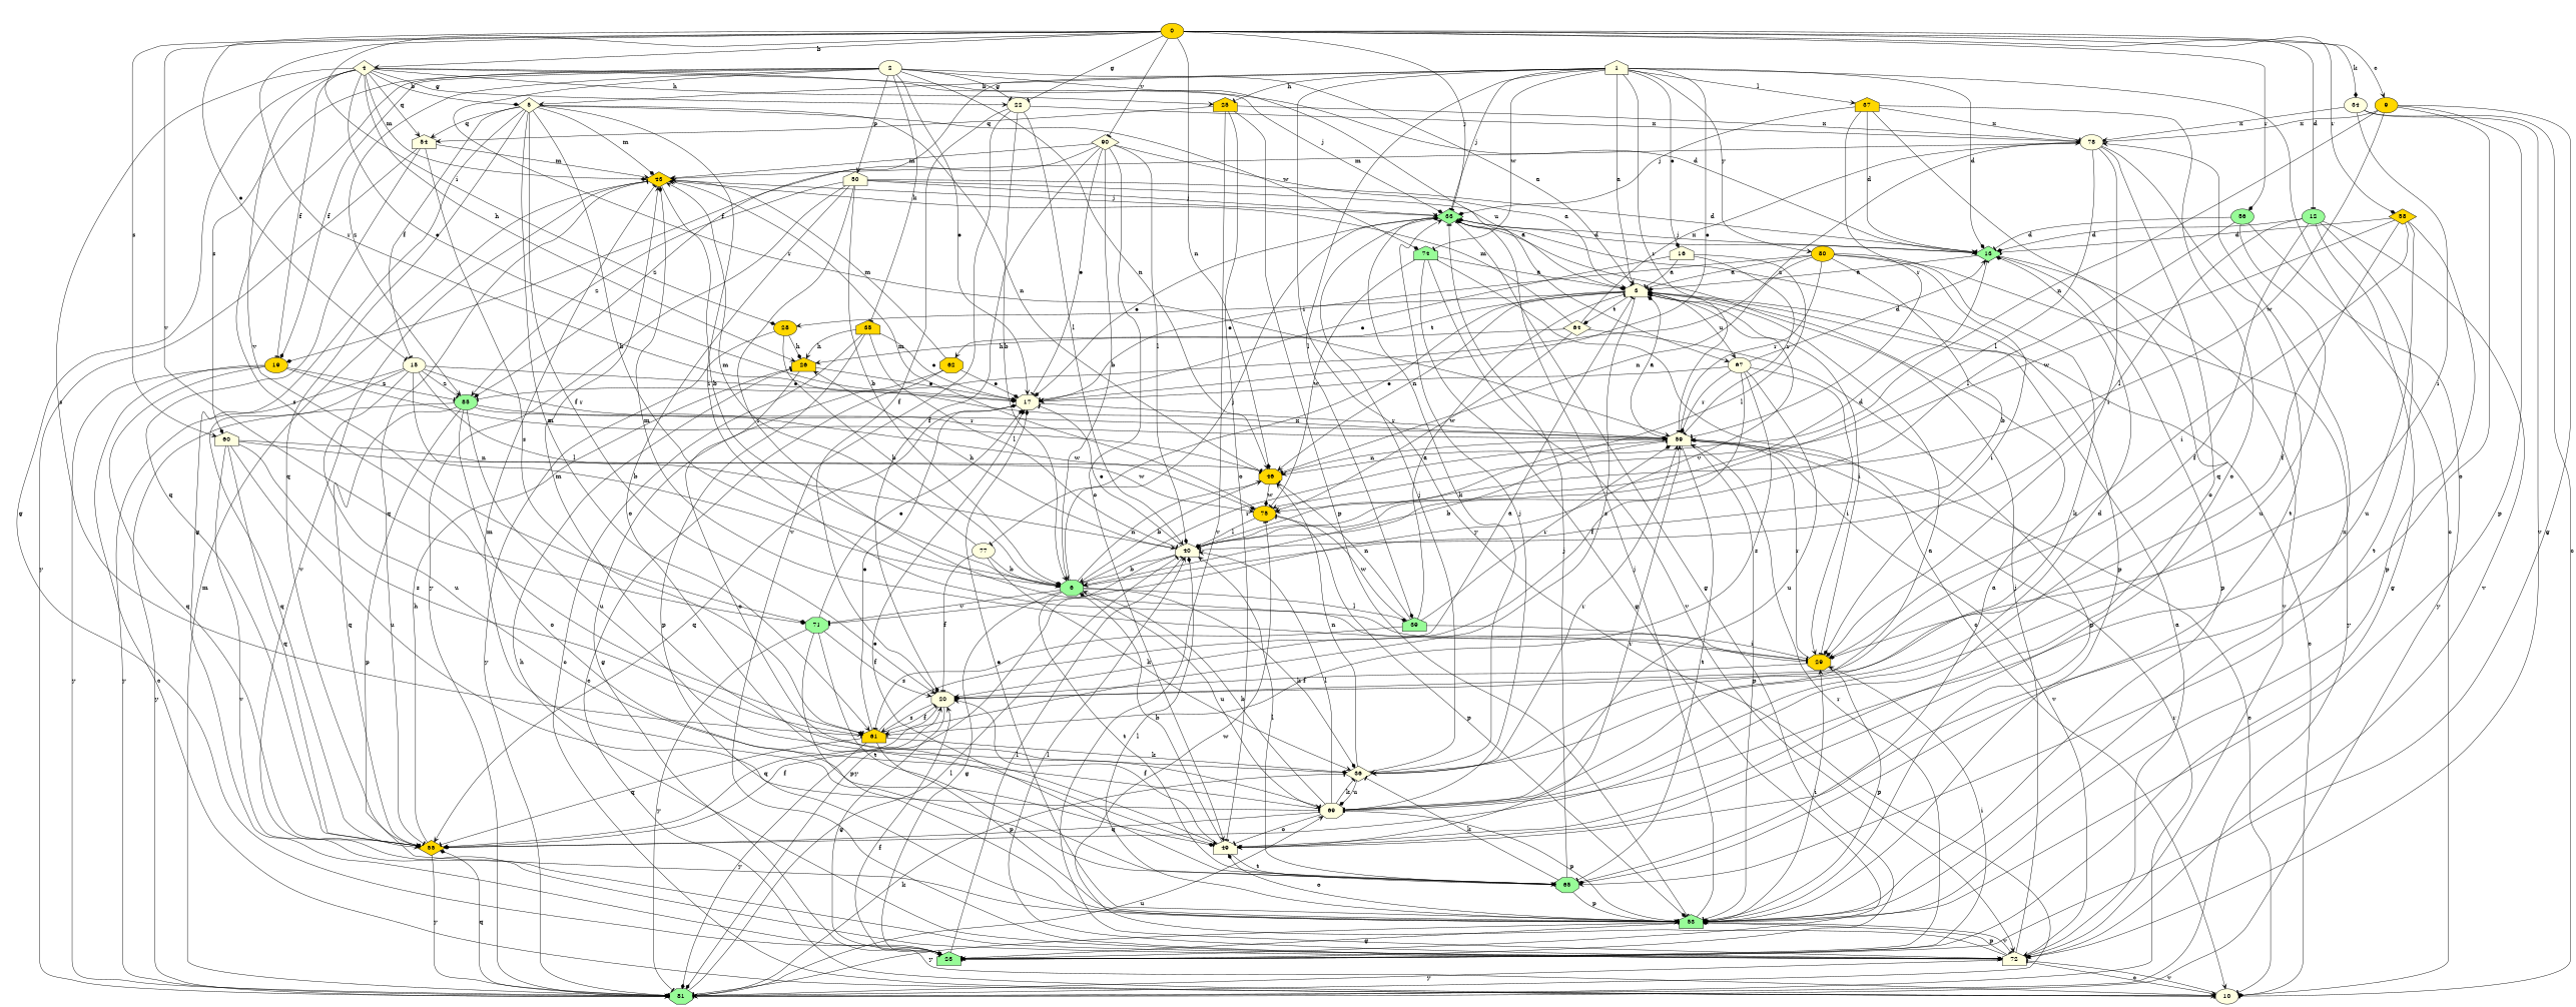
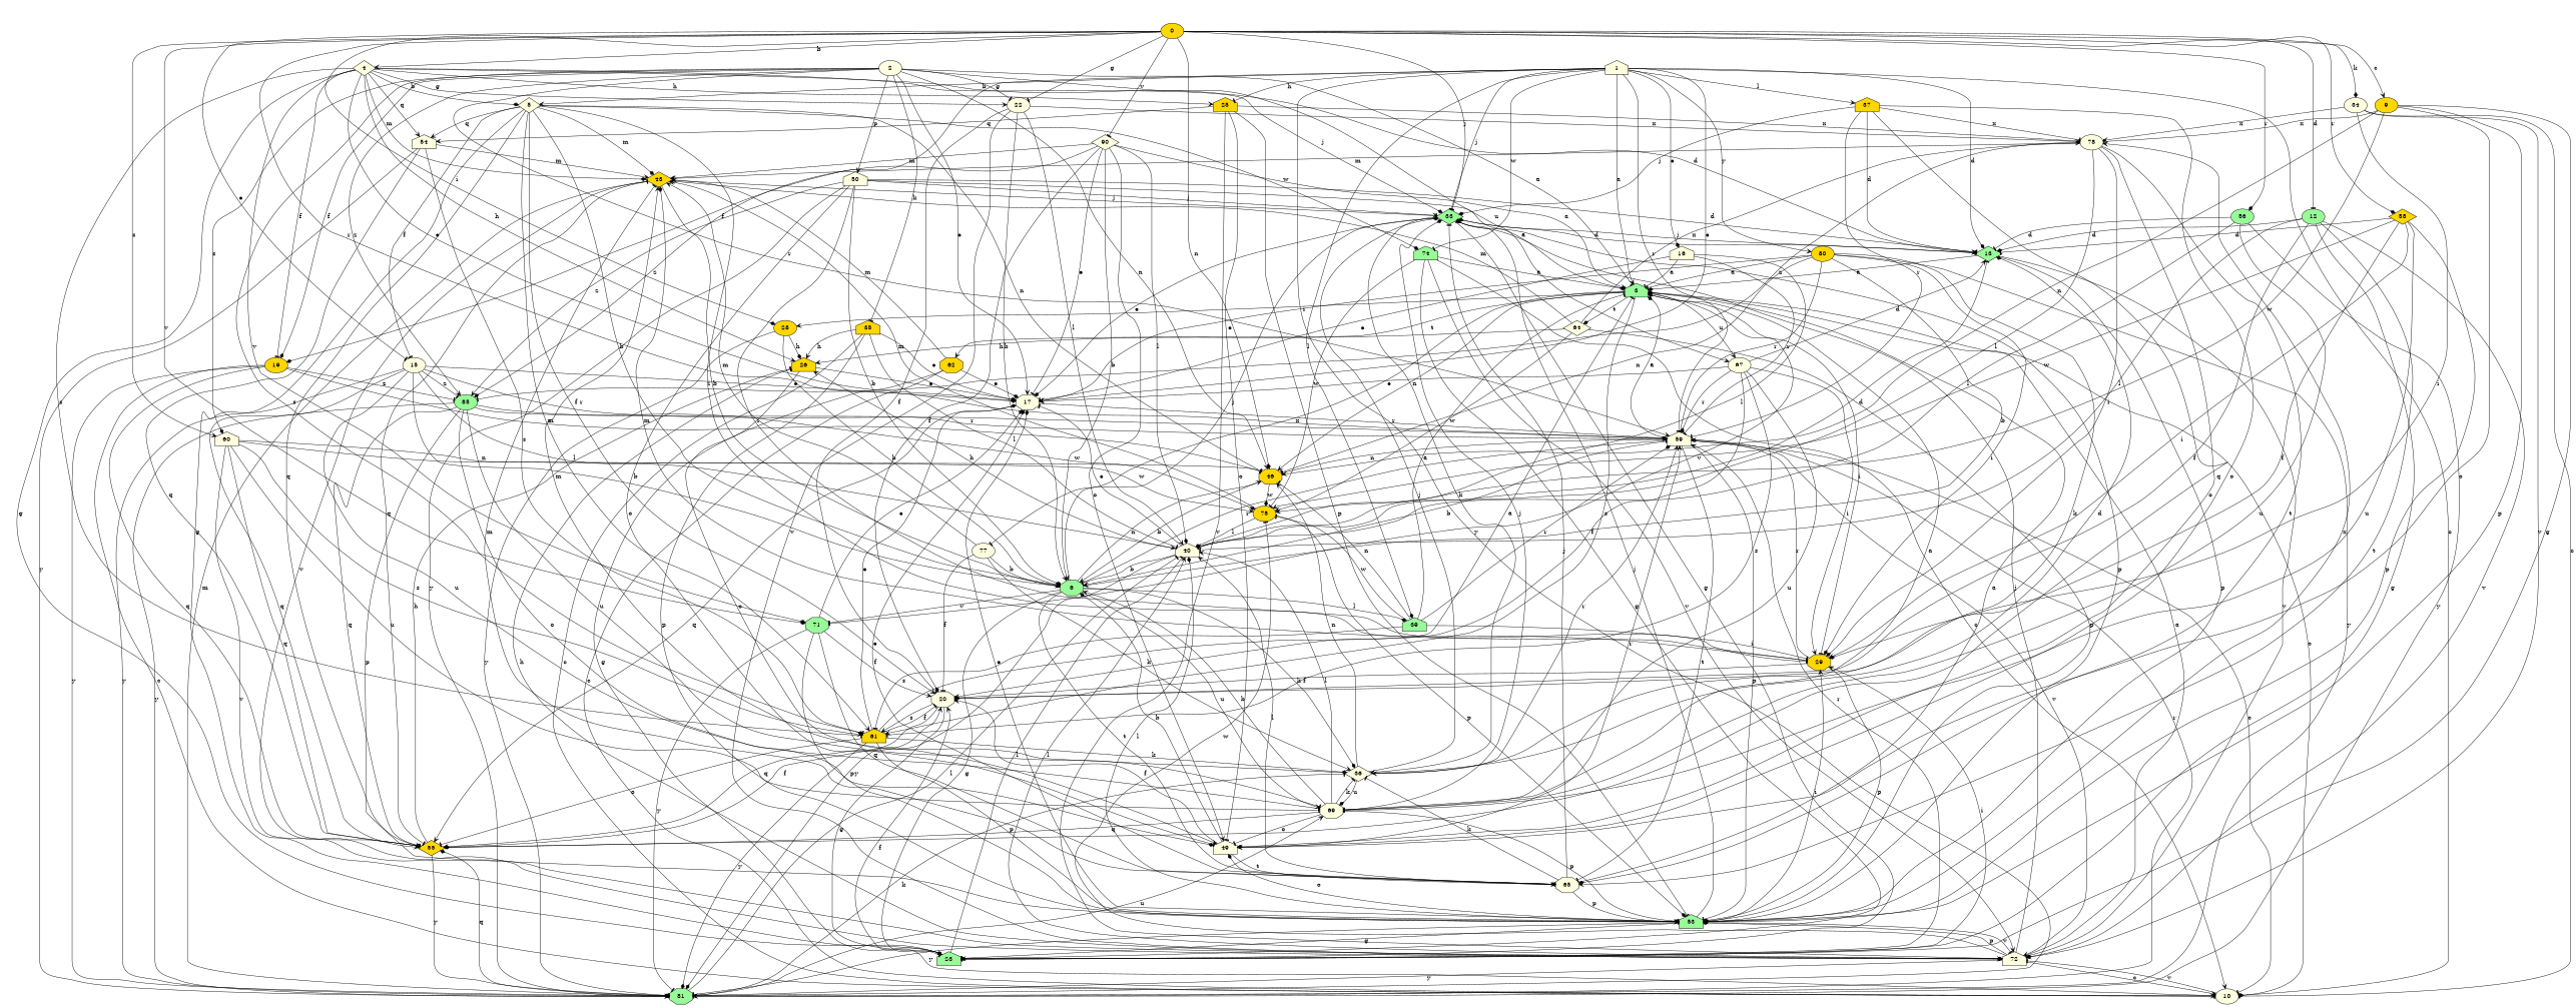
  strict digraph {
    node [fillcolor=lightyellow shape=house style=filled]
    edge [arrowhead=vee]
    0 [fillcolor=gold shape=ellipse]
    4 [shape=diamond]
    9 [fillcolor=gold shape=ellipse]
    12 [fillcolor=palegreen shape=ellipse]
    15 [shape=ellipse]
    22 [shape=ellipse]
    28 [fillcolor=gold shape=ellipse]
    33 [fillcolor=palegreen shape=diamond]
    34 [shape=ellipse]
    46 [fillcolor=gold shape=octagon]
    56 [fillcolor=palegreen shape=ellipse]
    58 [fillcolor=gold shape=diamond]
    59
    60
    n15 [label=90 shape=diamond]
    71 [fillcolor=palegreen shape=octagon]
    5 [shape=diamond]
    13 [fillcolor=palegreen shape=diamond]
    17 [shape=octagon]
    19 [fillcolor=gold shape=ellipse]
    25 [fillcolor=gold]
    54
    61 [fillcolor=gold]
    23 [fillcolor=palegreen]
    26 [fillcolor=gold]
    43 [fillcolor=gold shape=diamond]
    49
    53 [fillcolor=palegreen]
    75 [fillcolor=gold shape=ellipse]
    78 [shape=ellipse]
    20 [shape=octagon]
-   65 [fillcolor=palegreen shape=octagon]
+   65 [shape=octagon]
    72
    40
    81 [fillcolor=palegreen shape=octagon]
    85 [fillcolor=palegreen shape=ellipse]
    6 [fillcolor=palegreen shape=octagon]
    55 [fillcolor=gold shape=diamond]
    69 [shape=octagon]
    36 [shape=diamond]
    10 [shape=ellipse]
    29 [fillcolor=gold shape=octagon]
-   3
+   3 [fillcolor=palegreen]
    1
    16
    37 [fillcolor=gold]
    39 [fillcolor=palegreen]
    74 [fillcolor=palegreen]
    80 [fillcolor=gold shape=ellipse]
    67 [shape=ellipse]
    62 [fillcolor=gold shape=octagon]
    64 [shape=diamond]
    77 [shape=ellipse]
    2 [shape=ellipse]
    35 [fillcolor=gold]
    50
    0 -> 4 [label=b]
    0 -> 9 [label=c]
    0 -> 12 [arrowhead=tee label=d]
    0 -> 15 [arrowhead=tee label=e]
    0 -> 22 [arrowhead=tee label=g]
    0 -> 28 [arrowhead=diamond label=i]
    0 -> 33 [arrowhead=tee label=j]
    0 -> 34 [arrowhead=diamond label=k]
    0 -> 46 [arrowhead=diamond label=n]
    0 -> 56 [arrowhead=diamond label=r]
    0 -> 58 [arrowhead=diamond label=r]
    0 -> 59 [arrowhead=diamond label=r]
    0 -> 60 [label=s]
    0 -> n15 [arrowhead=tee label=v]
    0 -> 71 [arrowhead=diamond label=v]
    4 -> 22 [label=g]
    4 -> 33 [arrowhead=diamond label=j]
    4 -> 71 [arrowhead=diamond label=v]
    4 -> 5 [arrowhead=diamond label=b]
    4 -> 13 [label=d]
    4 -> 17 [arrowhead=diamond label=e]
    4 -> 19 [arrowhead=tee label=f]
    4 -> 25 [label=h]
    4 -> 54 [label=q]
    4 -> 61 [arrowhead=tee label=s]
    4 -> 23 [label=g]
    4 -> 26 [label=h]
    4 -> 43 [arrowhead=diamond label=m]
    9 -> 46 [label=n]
    9 -> 23 [arrowhead=tee label=g]
    9 -> 49 [label=o]
    9 -> 53 [arrowhead=diamond label=p]
    9 -> 75 [label=w]
    9 -> 78 [arrowhead=tee label=x]
    12 -> 13 [arrowhead=diamond label=d]
    12 -> 23 [arrowhead=diamond label=g]
    12 -> 20 [arrowhead=tee label=f]
    12 -> 65 [label=t]
    12 -> 72 [arrowhead=diamond label=v]
    12 -> 40 [arrowhead=tee label=l]
    15 -> 59 [label=r]
    15 -> 17 [arrowhead=diamond label=e]
    15 -> 40 [label=l]
    15 -> 81 [arrowhead=diamond label=y]
    15 -> 85 [arrowhead=tee label=z]
    15 -> 6 [arrowhead=diamond label=b]
    15 -> 55 [label=q]
    15 -> 69 [arrowhead=tee label=u]
    22 -> 78 [label=x]
    22 -> 20 [arrowhead=tee label=f]
    22 -> 72 [label=v]
    22 -> 40 [label=l]
    22 -> 6 [label=b]
    28 -> 26 [arrowhead=diamond label=h]
    28 -> 81 [arrowhead=diamond label=y]
    28 -> 6 [arrowhead=tee label=b]
    33 -> 13 [arrowhead=tee label=d]
    33 -> 17 [arrowhead=diamond label=e]
    33 -> 23 [arrowhead=tee label=g]
    33 -> 53 [arrowhead=tee label=p]
    33 -> 36 [label=k]
    34 -> 78 [label=x]
    34 -> 72 [label=v]
    34 -> 10 [arrowhead=tee label=c]
    34 -> 29 [arrowhead=diamond label=i]
    46 -> 75 [arrowhead=diamond label=w]
    46 -> 6 [label=b]
    56 -> 13 [arrowhead=tee label=d]
    56 -> 40 [arrowhead=tee label=l]
    56 -> 81 [arrowhead=tee label=y]
    56 -> 69 [arrowhead=tee label=u]
    58 -> 13 [arrowhead=tee label=d]
    58 -> 53 [label=p]
    58 -> 75 [label=w]
    58 -> 20 [arrowhead=tee label=f]
    58 -> 69 [arrowhead=tee label=u]
    58 -> 29 [label=i]
    59 -> 46 [arrowhead=tee label=n]
    59 -> 53 [arrowhead=tee label=p]
    59 -> 65 [arrowhead=tee label=t]
    59 -> 72 [label=v]
    59 -> 6 [label=b]
    59 -> 10 [arrowhead=tee label=c]
    59 -> 3 [arrowhead=diamond label=a]
    60 -> 46 [arrowhead=tee label=n]
    60 -> 61 [label=s]
    60 -> 75 [label=w]
    60 -> 72 [label=v]
    60 -> 55 [arrowhead=tee label=q]
    60 -> 69 [arrowhead=tee label=u]
    n15 -> 17 [arrowhead=tee label=e]
    n15 -> 43 [label=m]
    n15 -> 49 [label=o]
    n15 -> 20 [arrowhead=diamond label=f]
    n15 -> 40 [arrowhead=diamond label=l]
    n15 -> 85 [arrowhead=diamond label=z]
    n15 -> 6 [label=b]
    n15 -> 3 [label=a]
    71 -> 17 [arrowhead=diamond label=e]
    71 -> 53 [arrowhead=tee label=p]
    71 -> 20 [label=f]
-   71 -> 65 [arrowhead=diamond label=t]
+   71 -> 65 [arrowhead=diamond label=q]
    71 -> 81 [arrowhead=tee label=y]
    5 -> 15 [arrowhead=tee label=f]
    5 -> 46 [arrowhead=tee label=n]
    5 -> 54 [label=q]
    5 -> 61 [label=s]
    5 -> 23 [arrowhead=diamond label=g]
    5 -> 43 [arrowhead=diamond label=m]
    5 -> 20 [label=f]
    5 -> 6 [arrowhead=tee label=b]
    5 -> 55 [arrowhead=diamond label=q]
    5 -> 29 [arrowhead=tee label=i]
    5 -> 74 [arrowhead=diamond label=w]
    13 -> 33 [arrowhead=diamond label=j]
    13 -> 53 [arrowhead=diamond label=p]
    13 -> 72 [arrowhead=tee label=v]
    13 -> 3 [arrowhead=diamond label=a]
    17 -> 59 [arrowhead=diamond label=r]
    17 -> 55 [label=q]
    19 -> 46 [arrowhead=tee label=n]
    19 -> 81 [arrowhead=tee label=y]
    19 -> 85 [arrowhead=tee label=z]
    19 -> 55 [arrowhead=diamond label=q]
    19 -> 10 [arrowhead=tee label=c]
    25 -> 54 [label=q]
    25 -> 49 [arrowhead=tee label=o]
    25 -> 53 [arrowhead=tee label=p]
    25 -> 78 [arrowhead=tee label=x]
    25 -> 72 [arrowhead=diamond label=v]
    54 -> 61 [arrowhead=tee label=s]
    54 -> 43 [label=m]
    54 -> 81 [label=y]
    54 -> 55 [arrowhead=diamond label=q]
    61 -> 17 [arrowhead=diamond label=e]
    61 -> 53 [label=p]
    61 -> 20 [arrowhead=tee label=f]
    61 -> 81 [arrowhead=diamond label=y]
-   61 -> 55 [arrowhead=tee label=q]
+   61 -> 55 [arrowhead=tee label=o]
    61 -> 36 [arrowhead=diamond label=k]
    61 -> 3 [arrowhead=tee label=a]
    23 -> 59 [label=r]
    23 -> 40 [arrowhead=tee label=l]
    23 -> 29 [label=i]
    26 -> 17 [label=e]
    26 -> 49 [label=o]
    43 -> 33 [arrowhead=tee label=j]
    43 -> 72 [arrowhead=diamond label=v]
    43 -> 6 [label=b]
    43 -> 55 [arrowhead=tee label=q]
    49 -> 59 [label=r]
    49 -> 20 [label=f]
    49 -> 65 [label=t]
    49 -> 6 [arrowhead=diamond label=b]
    53 -> 33 [arrowhead=diamond label=j]
    53 -> 17 [arrowhead=diamond label=e]
    53 -> 23 [arrowhead=tee label=g]
    53 -> 49 [arrowhead=diamond label=o]
    53 -> 78 [label=x]
    53 -> 72 [arrowhead=tee label=v]
    53 -> 40 [arrowhead=diamond label=l]
    53 -> 81 [arrowhead=tee label=y]
    53 -> 29 [label=i]
    75 -> 43 [label=m]
    75 -> 53 [arrowhead=diamond label=p]
    75 -> 40 [arrowhead=diamond label=l]
    78 -> 43 [label=m]
    78 -> 49 [arrowhead=diamond label=o]
    78 -> 65 [arrowhead=diamond label=t]
    78 -> 40 [arrowhead=tee label=l]
    78 -> 85 [arrowhead=tee label=z]
    78 -> 29 [arrowhead=diamond label=i]
    20 -> 61 [label=s]
    20 -> 23 [arrowhead=diamond label=g]
    20 -> 55 [label=q]
    65 -> 33 [arrowhead=tee label=j]
    65 -> 17 [arrowhead=diamond label=e]
    65 -> 43 [arrowhead=tee label=m]
    65 -> 53 [label=p]
    65 -> 40 [label=l]
    65 -> 36 [arrowhead=tee label=k]
    65 -> 3 [arrowhead=tee label=a]
    72 -> 33 [arrowhead=tee label=j]
    72 -> 26 [arrowhead=tee label=h]
    72 -> 53 [arrowhead=diamond label=p]
    72 -> 75 [arrowhead=tee label=w]
    72 -> 40 [label=l]
    72 -> 81 [arrowhead=tee label=y]
    72 -> 10 [label=c]
    72 -> 3 [arrowhead=diamond label=a]
    40 -> 13 [arrowhead=tee label=d]
    40 -> 17 [arrowhead=tee label=e]
    40 -> 26 [label=h]
    40 -> 81 [arrowhead=diamond label=y]
    40 -> 6 [arrowhead=tee label=b]
    81 -> 59 [arrowhead=diamond label=r]
    81 -> 43 [arrowhead=tee label=m]
    81 -> 40 [arrowhead=tee label=l]
    81 -> 55 [arrowhead=diamond label=q]
    81 -> 69 [label=u]
    81 -> 36 [arrowhead=tee label=k]
    85 -> 59 [label=r]
    85 -> 49 [arrowhead=diamond label=o]
    85 -> 53 [arrowhead=tee label=p]
    85 -> 75 [arrowhead=diamond label=w]
    85 -> 81 [arrowhead=diamond label=y]
    85 -> 55 [label=q]
    85 -> 69 [arrowhead=tee label=u]
    6 -> 33 [arrowhead=tee label=j]
    6 -> 46 [label=n]
    6 -> 59 [arrowhead=tee label=r]
    6 -> 71 [arrowhead=tee label=v]
    6 -> 23 [arrowhead=tee label=g]
    6 -> 65 [arrowhead=tee label=t]
    6 -> 69 [label=u]
    6 -> 36 [arrowhead=diamond label=k]
    6 -> 39 [arrowhead=diamond label=l]
    55 -> 26 [arrowhead=tee label=h]
    55 -> 20 [label=f]
    55 -> 81 [arrowhead=tee label=y]
-   69 -> 33 [label=j]
+   69 -> 33 [arrowhead=diamond label=j]
    69 -> 49 [arrowhead=tee label=o]
    69 -> 53 [arrowhead=diamond label=p]
    69 -> 40 [label=l]
    69 -> 6 [label=b]
    69 -> 55 [arrowhead=diamond label=q]
    69 -> 36 [arrowhead=tee label=k]
    69 -> 3 [arrowhead=diamond label=a]
    36 -> 33 [arrowhead=diamond label=j]
    36 -> 46 [label=n]
    36 -> 59 [label=r]
    36 -> 13 [arrowhead=diamond label=d]
    36 -> 43 [label=m]
    36 -> 69 [arrowhead=diamond label=u]
    10 -> 20 [label=f]
    10 -> 72 [arrowhead=tee label=v]
    29 -> 59 [label=r]
    29 -> 43 [arrowhead=diamond label=m]
    29 -> 53 [arrowhead=diamond label=p]
    29 -> 20 [arrowhead=diamond label=f]
    3 -> 28 [label=i]
    3 -> 46 [label=n]
    3 -> 71 [arrowhead=tee label=v]
    3 -> 61 [label=s]
    3 -> 10 [arrowhead=tee label=c]
    3 -> 29 [arrowhead=tee label=i]
    3 -> 67 [label=u]
    3 -> 62 [label=t]
    3 -> 64 [arrowhead=diamond label=t]
    3 -> 77 [arrowhead=tee label=x]
    1 -> 33 [arrowhead=tee label=j]
    1 -> 59 [arrowhead=tee label=r]
    1 -> 5 [label=b]
    1 -> 13 [arrowhead=diamond label=d]
    1 -> 17 [label=e]
    1 -> 19 [arrowhead=diamond label=f]
    1 -> 25 [arrowhead=tee label=h]
    1 -> 81 [label=y]
    1 -> 10 [arrowhead=diamond label=c]
    1 -> 3 [label=a]
    1 -> 16 [arrowhead=diamond label=e]
    1 -> 37 [label=l]
    1 -> 39 [arrowhead=diamond label=l]
    1 -> 74 [arrowhead=tee label=w]
    1 -> 80 [label=y]
    16 -> 59 [arrowhead=tee label=r]
    16 -> 17 [arrowhead=tee label=e]
    16 -> 40 [label=l]
    16 -> 3 [arrowhead=tee label=a]
    37 -> 33 [arrowhead=diamond label=j]
    37 -> 59 [arrowhead=tee label=r]
    37 -> 13 [label=d]
    37 -> 49 [label=o]
    37 -> 78 [arrowhead=tee label=x]
    37 -> 55 [arrowhead=diamond label=q]
    39 -> 46 [arrowhead=tee label=n]
    39 -> 59 [arrowhead=diamond label=r]
    39 -> 61 [arrowhead=tee label=s]
    39 -> 75 [arrowhead=tee label=w]
    39 -> 29 [arrowhead=tee label=i]
    39 -> 3 [arrowhead=tee label=a]
    74 -> 23 [label=g]
    74 -> 75 [arrowhead=tee label=w]
    74 -> 72 [label=v]
    74 -> 10 [label=c]
    74 -> 3 [arrowhead=diamond label=a]
    80 -> 46 [arrowhead=tee label=n]
    80 -> 59 [arrowhead=tee label=r]
    80 -> 17 [label=e]
    80 -> 81 [label=y]
    80 -> 6 [label=b]
    80 -> 36 [label=k]
    80 -> 29 [arrowhead=diamond label=i]
    80 -> 3 [arrowhead=tee label=a]
    67 -> 59 [arrowhead=diamond label=r]
    67 -> 13 [label=d]
    67 -> 17 [label=e]
    67 -> 61 [arrowhead=tee label=s]
    67 -> 20 [label=f]
    67 -> 69 [arrowhead=tee label=u]
    67 -> 29 [label=i]
    62 -> 17 [arrowhead=diamond label=e]
    62 -> 23 [arrowhead=diamond label=g]
    62 -> 43 [label=m]
    62 -> 10 [label=c]
    64 -> 26 [label=h]
    64 -> 43 [label=m]
    64 -> 53 [arrowhead=diamond label=p]
    64 -> 75 [label=w]
    64 -> 78 [label=x]
    77 -> 43 [label=m]
    77 -> 20 [arrowhead=tee label=f]
    77 -> 6 [label=b]
    77 -> 36 [label=k]
    2 -> 22 [arrowhead=tee label=g]
    2 -> 46 [label=n]
    2 -> 59 [label=r]
    2 -> 60 [arrowhead=diamond label=s]
    2 -> 17 [label=e]
    2 -> 19 [arrowhead=diamond label=f]
    2 -> 61 [arrowhead=diamond label=s]
    2 -> 85 [label=z]
    2 -> 3 [arrowhead=tee label=a]
    2 -> 67 [label=u]
    2 -> 35 [arrowhead=tee label=k]
    2 -> 50 [label=p]
    35 -> 17 [arrowhead=diamond label=e]
    35 -> 26 [label=h]
    35 -> 53 [arrowhead=tee label=p]
    35 -> 40 [arrowhead=tee label=l]
    35 -> 10 [arrowhead=tee label=c]
    50 -> 33 [label=j]
    50 -> 13 [arrowhead=tee label=d]
    50 -> 49 [arrowhead=tee label=o]
    50 -> 81 [label=y]
    50 -> 85 [label=z]
    50 -> 6 [arrowhead=diamond label=b]
    50 -> 29 [arrowhead=tee label=i]
    50 -> 3 [arrowhead=tee label=a]
  }
